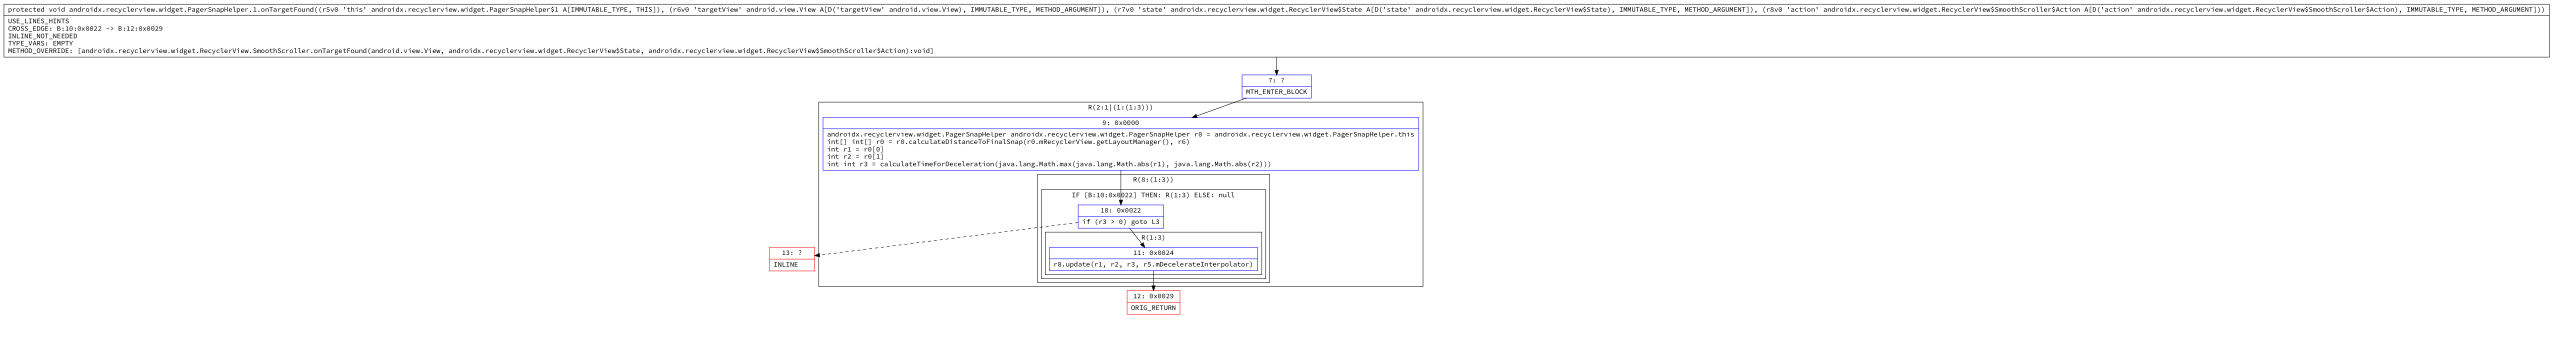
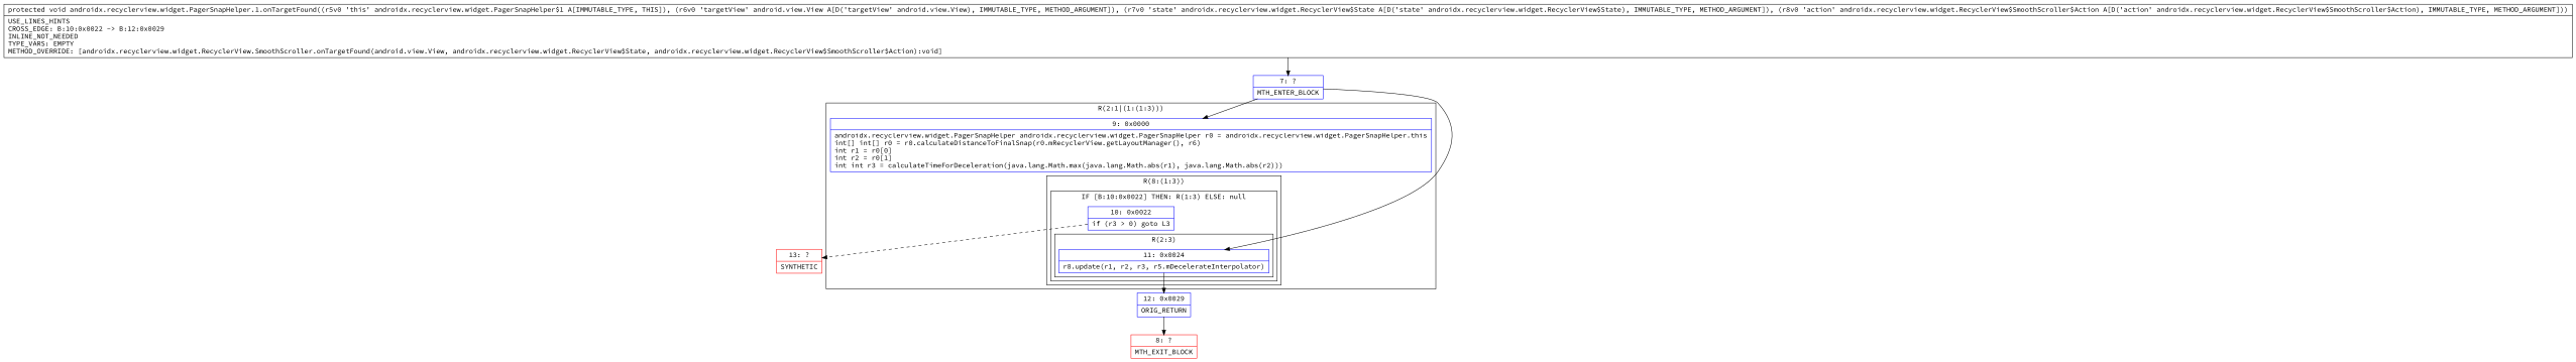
  digraph {
    fontname="Source Code Pro"
    node [color=blue fontname="Source Code Pro" shape=record]
    edge [fontname="Source Code Pro"]
    n1 [label="{11\:\ 0x0024|r8.update(r1, r2, r3, r5.mDecelerateInterpolator)\l}"]
    n2 [label="{10\:\ 0x0022|if (r3 \> 0) goto L3\l}"]
    n3 [label="{9\:\ 0x0000|androidx.recyclerview.widget.PagerSnapHelper androidx.recyclerview.widget.PagerSnapHelper r0 = androidx.recyclerview.widget.PagerSnapHelper.this\lint[] int[] r0 = r0.calculateDistanceToFinalSnap(r0.mRecyclerView.getLayoutManager(), r6)\lint r1 = r0[0]\lint r2 = r0[1]\lint int r3 = calculateTimeForDeceleration(java.lang.Math.max(java.lang.Math.abs(r1), java.lang.Math.abs(r2)))\l}"]
-   n4 [color=red label="{12\:\ 0x0029|ORIG_RETURN\l}"]
-   n5 [color=red label="{13\:\ ?|INLINE\l}"]
+   n4 [label="{12\:\ 0x0029|ORIG_RETURN\l}"]
+   n5 [color=red label="{13\:\ ?|SYNTHETIC\l}"]
+   n6 [color=red label="{8\:\ ?|MTH_EXIT_BLOCK\l}"]
    n7 [label="{7\:\ ?|MTH_ENTER_BLOCK\l}"]
    n8 [label="{protected void androidx.recyclerview.widget.PagerSnapHelper.1.onTargetFound((r5v0 'this' androidx.recyclerview.widget.PagerSnapHelper$1 A[IMMUTABLE_TYPE, THIS]), (r6v0 'targetView' android.view.View A[D('targetView' android.view.View), IMMUTABLE_TYPE, METHOD_ARGUMENT]), (r7v0 'state' androidx.recyclerview.widget.RecyclerView$State A[D('state' androidx.recyclerview.widget.RecyclerView$State), IMMUTABLE_TYPE, METHOD_ARGUMENT]), (r8v0 'action' androidx.recyclerview.widget.RecyclerView$SmoothScroller$Action A[D('action' androidx.recyclerview.widget.RecyclerView$SmoothScroller$Action), IMMUTABLE_TYPE, METHOD_ARGUMENT]))  | USE_LINES_HINTS\lCROSS_EDGE: B:10:0x0022 \-\> B:12:0x0029\lINLINE_NOT_NEEDED\lTYPE_VARS: EMPTY\lMETHOD_OVERRIDE: [androidx.recyclerview.widget.RecyclerView.SmoothScroller.onTargetFound(android.view.View, androidx.recyclerview.widget.RecyclerView$State, androidx.recyclerview.widget.RecyclerView$SmoothScroller$Action):void]\l}" color=""]
    subgraph cluster_1 {
      label="R(2:1|(1:(1:3)))"
      n3
      subgraph cluster_2 {
        label="R(8:(1:3))"
        subgraph cluster_3 {
          label="IF [B:10:0x0022] THEN: R(1:3) ELSE: null"
          n2
          subgraph cluster_4 {
-           label="R(1:3)"
+           label="R(2:3)"
            n1
          }
        }
      }
    }
    n1 -> n4
-   n2 -> n1
+   n7 -> n1
    n2 -> n5 [style=dashed]
-   n3 -> n2
+   n4 -> n6
    n7 -> n3
    n8 -> n7
  }
